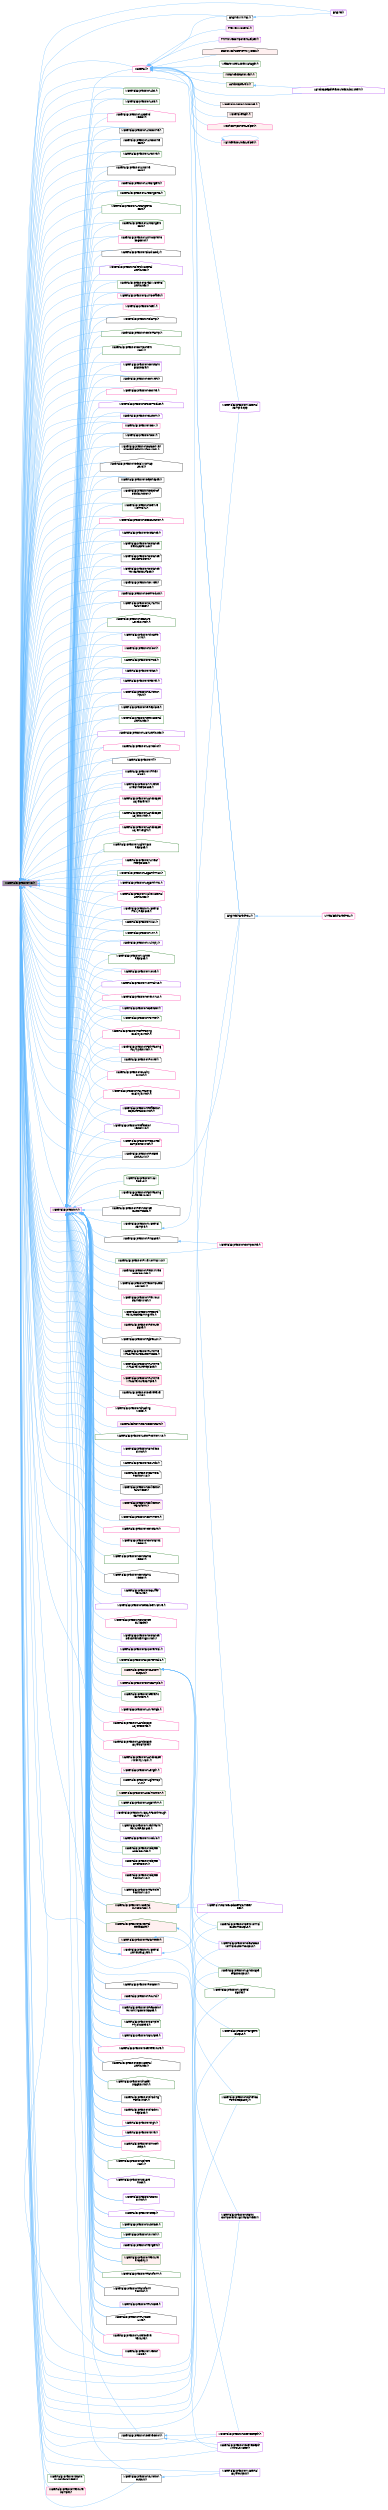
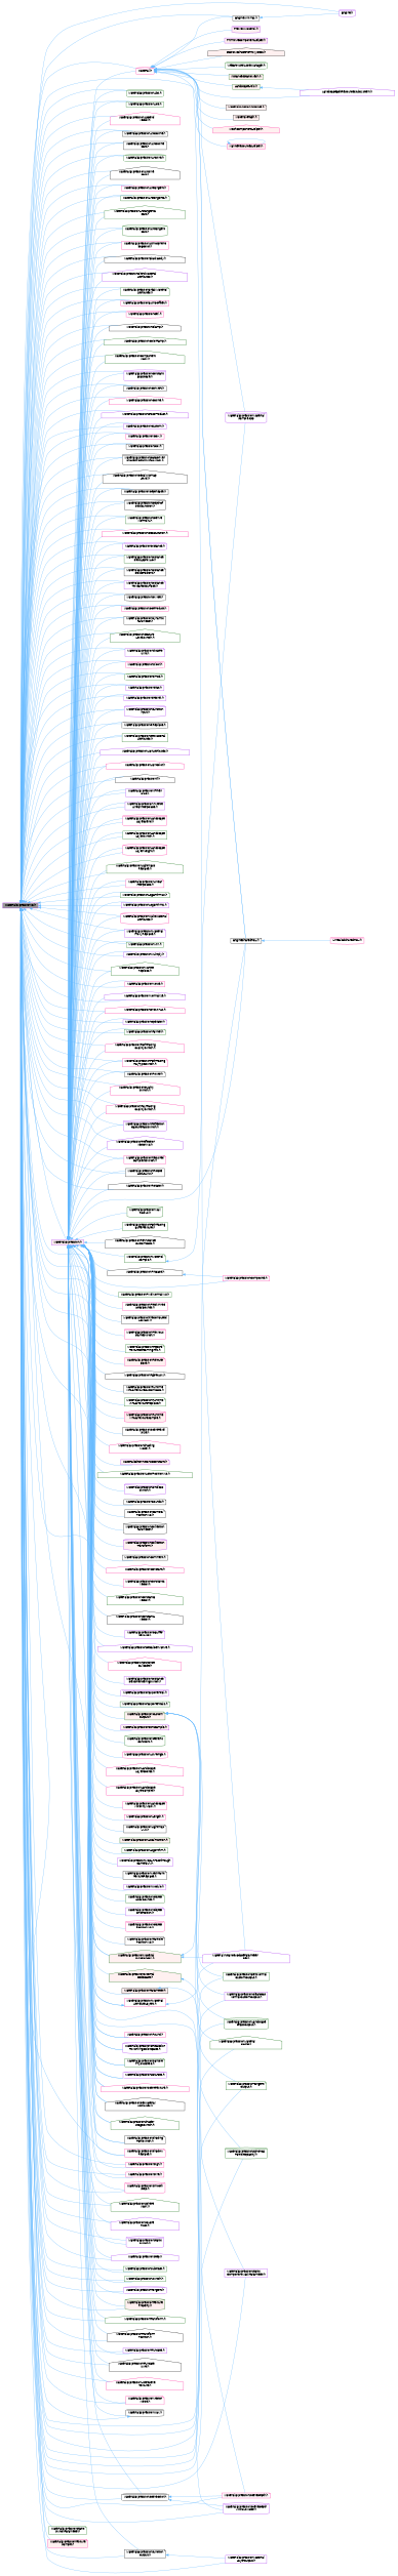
  digraph {
    rankdir=LR
    node [color=deeppink fillcolor=white fontname=Helvetica fontsize=10 shape=note style=filled]
    edge [color=steelblue1 dir=back fontname=Helvetica fontsize=10 labelfontname=Helvetica labelfontsize=10 style=solid]
    n1 [color=purple fillcolor=grey60 fontcolor=black height=0.2 label="MaterialExpressionIO.h" shape=box width=0.4]
    n2 [color=purple height=0.2 label="Engine.h" shape=cylinder width=0.4]
    n3 [color=black height=0.2 label="EngineMinimal.h" width=0.4]
    n4 [color=black height=0.2 label="EngineSharedPCH.h" width=0.4]
    n5 [height=0.2 label="Material.h" shape=cylinder width=0.4]
    n6 [color=purple fillcolor="#FFF0F0" height=0.2 label="MaterialExpression.h" shape=box width=0.4]
    n7 [color=darkgreen height=0.2 label="MaterialExpressionAbs.h" shape=cylinder width=0.4]
    n8 [color=darkgreen height=0.2 label="MaterialExpressionAdd.h" shape=box width=0.4]
    n9 [height=0.2 label="MaterialExpressionAppend\lVector.h" shape=house width=0.4]
    n10 [color=black height=0.2 label="MaterialExpressionArccosine.h" width=0.4]
    n11 [color=black height=0.2 label="MaterialExpressionArccosine\lFast.h" shape=box width=0.4]
    n12 [color=darkgreen height=0.2 label="MaterialExpressionArcsine.h" shape=cylinder width=0.4]
    n13 [color=black height=0.2 label="MaterialExpressionArcsine\lFast.h" shape=house width=0.4]
    n14 [height=0.2 label="MaterialExpressionArctangent.h" shape=box width=0.4]
    n15 [color=darkgreen height=0.2 label="MaterialExpressionArctangent2.h" width=0.4]
    n16 [color=darkgreen height=0.2 label="MaterialExpressionArctangent2\lFast.h" shape=house width=0.4]
    n17 [color=darkgreen height=0.2 label="MaterialExpressionArctangent\lFast.h" shape=cylinder width=0.4]
    n18 [height=0.2 label="MaterialExpressionAtmospheric\lFogColor.h" shape=box width=0.4]
    n19 [color=black height=0.2 label="MaterialExpressionBlackBody.h" shape=house width=0.4]
    n20 [color=purple height=0.2 label="MaterialExpressionBlendMaterial\lAttributes.h" shape=house width=0.4]
    n21 [color=darkgreen height=0.2 label="MaterialExpressionBreakMaterial\lAttributes.h" width=0.4]
    n22 [height=0.2 label="MaterialExpressionBumpOffset.h" shape=box width=0.4]
    n23 [height=0.2 label="MaterialExpressionCeil.h" shape=cylinder width=0.4]
    n24 [color=black height=0.2 label="MaterialExpressionClamp.h" shape=house width=0.4]
    n25 [color=darkgreen height=0.2 label="MaterialExpressionColorRamp.h" shape=house width=0.4]
    n26 [color=darkgreen height=0.2 label="MaterialExpressionComponent\lMask.h" shape=house width=0.4]
    n27 [color=purple height=0.2 label="MaterialExpressionConstant\lBiasScale.h" shape=cylinder width=0.4]
    n28 [color=black height=0.2 label="MaterialExpressionConvert.h" shape=box width=0.4]
    n29 [height=0.2 label="MaterialExpressionCosine.h" shape=house width=0.4]
    n30 [color=purple height=0.2 label="MaterialExpressionCrossProduct.h" shape=house width=0.4]
    n31 [color=purple height=0.2 label="MaterialExpressionCustom.h" width=0.4]
    n32 [color=darkgreen height=0.2 label="MaterialExpressionBentNormal\lCustomOutput.h" shape=box width=0.4]
    n33 [color=purple height=0.2 label="MaterialExpressionClearCoat\lNormalCustomOutput.h" shape=box width=0.4]
    n34 [color=darkgreen height=0.2 label="MaterialExpressionLandscape\lGrassOutput.h" shape=cylinder width=0.4]
    n35 [color=darkgreen height=0.2 label="MaterialExpressionMaterial\lCache.h" shape=house width=0.4]
    n36 [color=darkgreen height=0.2 label="MaterialExpressionTangent\lOutput.h" width=0.4]
    n37 [height=0.2 label="MaterialExpressionDDX.h" shape=box width=0.4]
    n38 [color=black height=0.2 label="MaterialExpressionDDY.h" width=0.4]
    n39 [color=black height=0.2 label="MaterialExpressionDataDriven\lShaderPlatformInfoSwitch.h" shape=cylinder width=0.4]
    n40 [color=black height=0.2 label="MaterialExpressionDecalMipmap\lLevel.h" shape=house width=0.4]
    n41 [color=black height=0.2 label="MaterialExpressionDepthFade.h" shape=box width=0.4]
    n42 [color=black height=0.2 label="MaterialExpressionDepthOf\lFieldFunction.h" shape=cylinder width=0.4]
    n43 [color=darkgreen height=0.2 label="MaterialExpressionDerive\lNormalZ.h" shape=box width=0.4]
    n44 [height=0.2 label="MaterialExpressionDesaturation.h" shape=house width=0.4]
    n45 [color=purple height=0.2 label="MaterialExpressionDistance.h" shape=cylinder width=0.4]
    n46 [color=darkgreen height=0.2 label="MaterialExpressionDistance\lFieldApproxAO.h" shape=box width=0.4]
    n47 [color=black height=0.2 label="MaterialExpressionDistance\lFieldGradient.h" width=0.4]
    n48 [color=purple height=0.2 label="MaterialExpressionDistance\lToNearestSurface.h" width=0.4]
    n49 [color=black height=0.2 label="MaterialExpressionDivide.h" shape=cylinder width=0.4]
    n50 [height=0.2 label="MaterialExpressionDotProduct.h" shape=box width=0.4]
    n51 [color=black height=0.2 label="MaterialExpressionDynamic\lParameter.h" shape=box width=0.4]
    n52 [color=darkgreen height=0.2 label="MaterialExpressionSpherical\lParticleOpacity.h" shape=cylinder width=0.4]
    n53 [color=darkgreen height=0.2 label="MaterialExpressionFeature\lLevelSwitch.h" shape=house width=0.4]
    n54 [color=purple height=0.2 label="MaterialExpressionFloatTo\lUInt.h" width=0.4]
    n55 [height=0.2 label="MaterialExpressionFloor.h" shape=cylinder width=0.4]
    n56 [color=darkgreen height=0.2 label="MaterialExpressionFmod.h" shape=cylinder width=0.4]
    n57 [color=purple height=0.2 label="MaterialExpressionFrac.h" shape=box width=0.4]
    n58 [color=purple height=0.2 label="MaterialExpressionFresnel.h" width=0.4]
    n59 [color=purple height=0.2 label="MaterialExpressionFunction\lInput.h" shape=cylinder width=0.4]
    n60 [color=black height=0.2 label="MaterialExpressionFunction\lOutput.h" width=0.4]
    n61 [color=purple height=0.2 label="MaterialExpressionMaterial\lLayerOutput.h" shape=box width=0.4]
    n62 [color=black height=0.2 label="MaterialExpressionGIReplace.h" shape=cylinder width=0.4]
    n63 [color=darkgreen height=0.2 label="MaterialExpressionGetMaterial\lAttributes.h" shape=box width=0.4]
    n64 [color=purple height=0.2 label="MaterialExpressionHairAttributes.h" shape=house width=0.4]
    n65 [height=0.2 label="MaterialExpressionHairColor.h" shape=house width=0.4]
    n66 [color=black height=0.2 label="MaterialExpressionIf.h" shape=house width=0.4]
    n67 [color=purple height=0.2 label="MaterialExpressionIfThen\lElse.h" shape=box width=0.4]
    n68 [color=purple height=0.2 label="MaterialExpressionInverse\lLinearInterpolate.h" shape=box width=0.4]
    n69 [height=0.2 label="MaterialExpressionLandscape\lLayerBlend.h" shape=cylinder width=0.4]
    n70 [color=darkgreen height=0.2 label="MaterialExpressionLandscape\lLayerSwitch.h" shape=box width=0.4]
    n71 [height=0.2 label="MaterialExpressionLandscape\lLayerWeight.h" shape=cylinder width=0.4]
    n72 [color=darkgreen height=0.2 label="MaterialExpressionLightmass\lReplace.h" shape=house width=0.4]
    n73 [height=0.2 label="MaterialExpressionLinear\lInterpolate.h" width=0.4]
    n74 [color=darkgreen height=0.2 label="MaterialExpressionLogarithm10.h" width=0.4]
    n75 [color=purple height=0.2 label="MaterialExpressionLogarithm2.h" width=0.4]
    n76 [height=0.2 label="MaterialExpressionMakeMaterial\lAttributes.h" shape=cylinder width=0.4]
    n77 [color=darkgreen fillcolor="#FFF0F0" height=0.2 label="MaterialExpressionMaterial\lFunctionCall.h" shape=house width=0.4]
    n78 [color=purple height=0.2 label="MaterialExpressionMaterial\lProxyReplace.h" width=0.4]
    n79 [color=black height=0.2 label="MaterialExpressionMax.h" shape=cylinder width=0.4]
    n80 [color=darkgreen height=0.2 label="MaterialExpressionMin.h" shape=box width=0.4]
    n81 [color=purple height=0.2 label="MaterialExpressionMultiply.h" shape=box width=0.4]
    n82 [color=darkgreen height=0.2 label="MaterialExpressionNanite\lReplace.h" shape=house width=0.4]
    n83 [height=0.2 label="MaterialExpressionNoise.h" shape=box width=0.4]
    n84 [color=purple height=0.2 label="MaterialExpressionNormalize.h" shape=house width=0.4]
    n85 [height=0.2 label="MaterialExpressionOneMinus.h" shape=house width=0.4]
    n86 [color=purple height=0.2 label="MaterialExpressionOperator.h" width=0.4]
    n87 [color=darkgreen height=0.2 label="MaterialExpressionPanner.h" width=0.4]
    n88 [color=purple height=0.2 label="MaterialExpressionStatic\lComponentMaskParameter.h" shape=box width=0.4]
    n89 [height=0.2 label="MaterialExpressionPathTracing\lQualitySwitch.h" shape=house width=0.4]
    n90 [height=0.2 label="MaterialExpressionPathTracing\lRayTypeSwitch.h" width=0.4]
    n91 [color=black height=0.2 label="MaterialExpressionPower.h" width=0.4]
    n92 [height=0.2 label="MaterialExpressionQuality\lSwitch.h" shape=house width=0.4]
    n93 [height=0.2 label="MaterialExpressionRayTracing\lQualitySwitch.h" shape=house width=0.4]
    n94 [color=purple height=0.2 label="MaterialExpressionReflection\lCapturePassSwitch.h" shape=cylinder width=0.4]
    n95 [color=purple height=0.2 label="MaterialExpressionReflection\lVectorWS.h" shape=house width=0.4]
    n96 [height=0.2 label="MaterialExpressionRequired\lSamplersSwitch.h" width=0.4]
    n97 [color=black height=0.2 label="MaterialExpressionRotate\lAboutAxis.h" shape=box width=0.4]
    n98 [color=black height=0.2 label="MaterialExpressionRotator.h" shape=house width=0.4]
    n99 [height=0.2 label="MaterialExpressionRound.h" shape=box width=0.4]
    n100 [color=purple height=0.2 label="MaterialExpressionSRGBColor\lToWorkingColorSpace.h" shape=cylinder width=0.4]
    n101 [color=darkgreen height=0.2 label="MaterialExpressionSample\lPhysicsField.h" width=0.4]
    n102 [color=purple height=0.2 label="MaterialExpressionSaturate.h" shape=cylinder width=0.4]
    n103 [color=black height=0.2 label="MaterialExpressionSceneColor.h" shape=cylinder width=0.4]
    n104 [height=0.2 label="MaterialExpressionSceneDepth.h" width=0.4]
    n105 [color=purple height=0.2 label="MaterialExpressionSceneDepth\lWithoutWater.h" shape=cylinder width=0.4]
    n106 [height=0.2 label="MaterialExpressionSceneTexture.h" shape=house width=0.4]
    n107 [color=black height=0.2 label="MaterialExpressionSetMaterial\lAttributes.h" shape=house width=0.4]
    n108 [color=darkgreen height=0.2 label="MaterialExpressionShader\lStageSwitch.h" shape=house width=0.4]
    n109 [color=black height=0.2 label="MaterialExpressionShading\lPathSwitch.h" width=0.4]
    n110 [height=0.2 label="MaterialExpressionShadow\lReplace.h" width=0.4]
    n111 [height=0.2 label="MaterialExpressionSign.h" width=0.4]
    n112 [height=0.2 label="MaterialExpressionSine.h" shape=box width=0.4]
    n113 [height=0.2 label="MaterialExpressionSmooth\lStep.h" shape=cylinder width=0.4]
    n114 [color=darkgreen height=0.2 label="MaterialExpressionSphere\lMask.h" shape=house width=0.4]
    n115 [color=purple height=0.2 label="MaterialExpressionSquare\lRoot.h" shape=house width=0.4]
    n116 [color=purple height=0.2 label="MaterialExpressionStatic\lSwitch.h" shape=cylinder width=0.4]
    n117 [color=purple height=0.2 label="MaterialExpressionStep.h" shape=house width=0.4]
    n118 [color=darkgreen height=0.2 label="MaterialExpressionSubtract.h" shape=box width=0.4]
    n119 [color=darkgreen height=0.2 label="MaterialExpressionSwitch.h" shape=box width=0.4]
    n120 [color=purple height=0.2 label="MaterialExpressionTangent.h" shape=cylinder width=0.4]
    n121 [color=darkgreen fillcolor="#FFF0F0" height=0.2 label="MaterialExpressionTexture\lProperty.h" shape=cylinder width=0.4]
    n122 [color=darkgreen height=0.2 label="MaterialExpressionTransform.h" shape=house width=0.4]
    n123 [color=black height=0.2 label="MaterialExpressionTransform\lPosition.h" shape=house width=0.4]
    n124 [color=purple height=0.2 label="MaterialExpressionTruncate.h" shape=box width=0.4]
    n125 [color=black height=0.2 label="MaterialExpressionTruncate\lLWC.h" shape=house width=0.4]
    n126 [height=0.2 label="MaterialExpressionUserScene\lTexture.h" shape=house width=0.4]
    n127 [height=0.2 label="MaterialExpressionVector\lNoise.h" width=0.4]
    n128 [color=darkgreen height=0.2 label="MaterialExpressionStatic\lSwitchParameter.h" width=0.4]
    n129 [fillcolor="#FFF0F0" height=0.2 label="MaterialExpressionTexture\lSample.h" width=0.4]
    n130 [height=0.2 label="UnrealEdSharedPCH.h" shape=cylinder width=0.4]
    n131 [color=darkgreen fillcolor="#FFF0F0" height=0.2 label="InstancedStaticMesh.h" width=0.4]
    n132 [color=purple height=0.2 label="LandscapeEditResourcesSubsystem.h" shape=house width=0.4]
    n133 [color=darkgreen fillcolor="#FFF0F0" height=0.2 label="LandscapeUtils.h" shape=box width=0.4]
    n134 [color=purple height=0.2 label="MaterialExpressionMaterial\lSample.cpp" shape=cylinder width=0.4]
    n135 [color=black fillcolor="#FFF0F0" height=0.2 label="MaterialFunctionInstance.h" width=0.4]
    n136 [color=black fillcolor="#FFF0F0" height=0.2 label="MaterialGraph.h" shape=box width=0.4]
    n137 [color=purple height=0.2 label="MaterialInstanceUpdateParameter\lSet.h" shape=house width=0.4]
    n138 [fillcolor="#FFF0F0" height=0.2 label="MeshComponentHelper.h" shape=house width=0.4]
    n139 [fillcolor="#FFF0F0" height=0.2 label="NaniteResourcesHelper.h" shape=box width=0.4]
    n140 [color=purple fillcolor="#FFF0F0" height=0.2 label="PreviewMaterial.h" shape=cylinder width=0.4]
    n141 [color=purple fillcolor="#FFF0F0" height=0.2 label="PrimitiveComponentHelper.h" width=0.4]
    n142 [color=black fillcolor="#FFF0F0" height=0.2 label="StaticMeshSceneProxyDesc.h" shape=house width=0.4]
    n143 [color=darkgreen height=0.2 label="WebBrowserAssetManager.h" shape=cylinder width=0.4]
    n144 [height=0.2 label="MaterialExpressionMaterial\lAttributeLayers.h" shape=box width=0.4]
    n145 [color=purple fillcolor="#FFF0F0" height=0.2 label="MaterialEditorInstanceConstant.h" width=0.4]
    n146 [color=darkgreen height=0.2 label="MaterialExpressionActorPositionWS.h" shape=house width=0.4]
    n147 [color=purple height=0.2 label="MaterialExpressionBindless\lSwitch.h" shape=cylinder width=0.4]
    n148 [color=black height=0.2 label="MaterialExpressionBounds.h" width=0.4]
    n149 [color=black height=0.2 label="MaterialExpressionCamera\lPositionWS.h" width=0.4]
    n150 [color=black height=0.2 label="MaterialExpressionCollection\lParameter.h" shape=cylinder width=0.4]
    n151 [color=purple fillcolor="#FFF0F0" height=0.2 label="MaterialExpressionCollection\lTransform.h" shape=cylinder width=0.4]
    n152 [color=black height=0.2 label="MaterialExpressionComment.h" shape=box width=0.4]
    n153 [height=0.2 label="MaterialExpressionComposite.h" width=0.4]
    n154 [height=0.2 label="MaterialExpressionConstant.h" shape=house width=0.4]
    n155 [height=0.2 label="MaterialExpressionConstant2\lVector.h" shape=box width=0.4]
    n156 [color=darkgreen height=0.2 label="MaterialExpressionConstant3\lVector.h" shape=house width=0.4]
    n157 [color=black height=0.2 label="MaterialExpressionConstant4\lVector.h" shape=house width=0.4]
    n158 [color=darkgreen fillcolor="#FFF0F0" height=0.2 label="MaterialExpressionCustom\lOutput.h" width=0.4]
    n159 [color=purple height=0.2 label="MaterialExpressionDBuffer\lTexture.h" width=0.4]
    n160 [color=purple height=0.2 label="MaterialExpressionDecalDerivative.h" shape=house width=0.4]
    n161 [height=0.2 label="MaterialExpressionDistance\lCullFade.h" shape=house width=0.4]
    n162 [color=purple height=0.2 label="MaterialExpressionDistance\lFieldsRenderingSwitch.h" width=0.4]
    n163 [color=purple height=0.2 label="MaterialExpressionExponential.h" shape=cylinder width=0.4]
    n164 [color=darkgreen height=0.2 label="MaterialExpressionExponential2.h" width=0.4]
    n165 [color=darkgreen fillcolor="#FFF0F0" height=0.2 label="MaterialExpressionExternal\lCodeBase.h" shape=house width=0.4]
    n166 [color=purple fillcolor="#FFF0F0" height=0.2 label="MaterialExpressionFontSample.h" width=0.4]
    n167 [color=darkgreen height=0.2 label="MaterialExpressionGeneric\lConstant.h" shape=cylinder width=0.4]
    n168 [height=0.2 label="MaterialExpressionHsvToRgb.h" shape=cylinder width=0.4]
    n169 [height=0.2 label="MaterialExpressionLandscape\lLayerCoords.h" shape=house width=0.4]
    n170 [height=0.2 label="MaterialExpressionLandscape\lLayerSample.h" shape=house width=0.4]
    n171 [height=0.2 label="MaterialExpressionLandscape\lVisibilityMask.h" width=0.4]
    n172 [height=0.2 label="MaterialExpressionLength.h" width=0.4]
    n173 [color=black height=0.2 label="MaterialExpressionLightmap\lUVs.h" width=0.4]
    n174 [color=darkgreen fillcolor="#FFF0F0" height=0.2 label="MaterialExpressionLocalPosition.h" width=0.4]
    n175 [color=darkgreen height=0.2 label="MaterialExpressionLogarithm.h" shape=box width=0.4]
    n176 [color=purple height=0.2 label="MaterialExpressionMapARPassthrough\lCameraUV.h" shape=box width=0.4]
    n177 [color=darkgreen height=0.2 label="MaterialExpressionMaterial\lSample.h" width=0.4]
    n178 [color=black height=0.2 label="MaterialExpressionMeshPaint\lTextureReplace.h" width=0.4]
    n179 [color=purple height=0.2 label="MaterialExpressionModulo.h" width=0.4]
    n180 [color=darkgreen height=0.2 label="MaterialExpressionObject\lLocalBounds.h" width=0.4]
    n181 [color=purple height=0.2 label="MaterialExpressionObject\lOrientation.h" width=0.4]
    n182 [height=0.2 label="MaterialExpressionObject\lPositionWS.h" shape=cylinder width=0.4]
    n183 [color=black fillcolor="#FFF0F0" height=0.2 label="MaterialExpressionParameter.h" shape=box width=0.4]
    n184 [color=black height=0.2 label="MaterialExpressionParticle\lPositionWS.h" width=0.4]
    n185 [color=darkgreen height=0.2 label="MaterialExpressionMax\lRadius.h" shape=cylinder width=0.4]
    n186 [color=darkgreen height=0.2 label="MaterialExpressionPathTracing\lBufferTexture.h" shape=box width=0.4]
    n187 [color=black height=0.2 label="MaterialExpressionPerInstance\lCustomData.h" shape=house width=0.4]
    n188 [color=black height=0.2 label="MaterialExpressionPinBase.h" shape=house width=0.4]
    n189 [color=darkgreen height=0.2 label="MaterialExpressionPixelNormalWS.h" shape=box width=0.4]
    n190 [height=0.2 label="MaterialExpressionPreSkinned\lLocalBounds.h" shape=box width=0.4]
    n191 [color=black height=0.2 label="MaterialExpressionPrecomputed\lAOMask.h" shape=box width=0.4]
    n192 [height=0.2 label="MaterialExpressionPrevious\lFrameSwitch.h" shape=cylinder width=0.4]
    n193 [color=darkgreen height=0.2 label="MaterialExpressionRecord\lTextureStreamingInfo.h" width=0.4]
    n194 [fillcolor="#FFF0F0" height=0.2 label="MaterialExpressionReroute\lBase.h" width=0.4]
    n195 [color=black height=0.2 label="MaterialExpressionRgbToHsv.h" shape=house width=0.4]
    n196 [color=black height=0.2 label="MaterialExpressionRuntime\lVirtualTextureCustomData.h" shape=box width=0.4]
    n197 [color=darkgreen height=0.2 label="MaterialExpressionRuntime\lVirtualTextureReplace.h" width=0.4]
    n198 [fillcolor="#FFF0F0" height=0.2 label="MaterialExpressionRuntime\lVirtualTextureSample.h" shape=cylinder width=0.4]
    n199 [color=black height=0.2 label="MaterialExpressionSceneTexel\lSize.h" shape=box width=0.4]
    n200 [height=0.2 label="MaterialExpressionShading\lModel.h" shape=house width=0.4]
    n1 -> n2
    n1 -> n3
    n1 -> n4
    n1 -> n5
    n1 -> n6
    n1 -> n7
    n1 -> n8
    n1 -> n9
    n1 -> n10
    n1 -> n11
    n1 -> n12
    n1 -> n13
    n1 -> n14
    n1 -> n15
    n1 -> n16
    n1 -> n17
    n1 -> n18
    n1 -> n19
    n1 -> n20
    n1 -> n21
    n1 -> n22
    n1 -> n23
    n1 -> n24
    n1 -> n25
    n1 -> n26
    n1 -> n27
    n1 -> n28
    n1 -> n29
    n1 -> n30
    n1 -> n31
    n1 -> n32
    n1 -> n33
    n1 -> n34
    n1 -> n35
    n1 -> n36
    n1 -> n37
    n1 -> n38
    n1 -> n39
    n1 -> n40
    n1 -> n41
    n1 -> n42
    n1 -> n43
    n1 -> n44
    n1 -> n45
    n1 -> n46
    n1 -> n47
    n1 -> n48
    n1 -> n49
    n1 -> n50
    n1 -> n51
    n1 -> n52
    n1 -> n53
    n1 -> n54
    n1 -> n55
    n1 -> n56
    n1 -> n57
    n1 -> n58
    n1 -> n59
    n1 -> n60
    n1 -> n61
    n1 -> n62
    n1 -> n63
    n1 -> n64
    n1 -> n65
    n1 -> n66
    n1 -> n67
    n1 -> n68
    n1 -> n69
    n1 -> n70
    n1 -> n71
    n1 -> n72
    n1 -> n73
    n1 -> n74
    n1 -> n75
    n1 -> n76
    n1 -> n77
    n1 -> n78
-   n1 -> n79
+   n79 -> n1
    n1 -> n80
    n1 -> n81
    n1 -> n82
    n1 -> n83
    n1 -> n84
    n1 -> n85
    n1 -> n86
    n1 -> n87
    n1 -> n88
    n1 -> n89
    n1 -> n90
    n1 -> n91
    n1 -> n92
    n1 -> n93
    n1 -> n94
    n1 -> n95
    n1 -> n96
    n1 -> n97
    n1 -> n98
    n1 -> n99
    n1 -> n100
    n1 -> n101
    n1 -> n102
    n1 -> n103
    n1 -> n104
    n1 -> n105
    n1 -> n106
    n1 -> n107
    n1 -> n108
    n1 -> n109
    n1 -> n110
    n1 -> n111
    n1 -> n112
    n1 -> n113
    n1 -> n114
    n1 -> n115
    n1 -> n116
    n1 -> n117
    n1 -> n118
    n1 -> n119
    n1 -> n120
    n1 -> n121
    n1 -> n122
    n1 -> n123
    n1 -> n124
    n1 -> n125
    n1 -> n126
    n1 -> n127
    n1 -> n128
    n1 -> n129
    n3 -> n2
    n4 -> n130
    n5 -> n3
    n5 -> n4
    n5 -> n131
    n5 -> n132
    n5 -> n133
    n5 -> n134
    n5 -> n135
    n5 -> n136
    n5 -> n137
    n5 -> n138
    n5 -> n139
    n5 -> n140
    n5 -> n141
    n5 -> n142
    n5 -> n143
    n6 -> n4
    n6 -> n5
    n6 -> n7
    n6 -> n8
    n6 -> n9
    n6 -> n10
    n6 -> n11
    n6 -> n12
    n6 -> n13
    n6 -> n14
    n6 -> n15
    n6 -> n16
    n6 -> n17
    n6 -> n18
    n6 -> n19
    n6 -> n20
    n6 -> n21
    n6 -> n22
    n6 -> n23
    n6 -> n24
    n6 -> n25
    n6 -> n26
    n6 -> n27
    n6 -> n28
    n6 -> n29
    n6 -> n30
    n6 -> n31
    n6 -> n37
    n6 -> n38
    n6 -> n39
    n6 -> n40
    n6 -> n41
    n6 -> n42
    n6 -> n43
    n6 -> n44
    n6 -> n45
    n6 -> n46
    n6 -> n47
    n6 -> n48
    n6 -> n49
    n6 -> n50
    n6 -> n51
    n6 -> n53
    n6 -> n54
    n6 -> n55
    n6 -> n56
    n6 -> n57
    n6 -> n58
    n6 -> n59
    n6 -> n60
    n6 -> n62
    n6 -> n63
    n6 -> n64
    n6 -> n65
    n6 -> n66
    n6 -> n67
    n6 -> n68
    n6 -> n69
    n6 -> n70
    n6 -> n71
    n6 -> n72
    n6 -> n73
    n6 -> n74
    n6 -> n75
    n6 -> n76
    n6 -> n77
    n6 -> n78
    n6 -> n79
    n6 -> n80
    n6 -> n81
    n6 -> n82
    n6 -> n83
    n6 -> n84
    n6 -> n85
    n6 -> n86
    n6 -> n87
    n6 -> n89
    n6 -> n90
    n6 -> n91
    n6 -> n92
    n6 -> n93
    n6 -> n94
    n6 -> n95
    n6 -> n96
    n6 -> n97
    n6 -> n98
    n6 -> n99
    n6 -> n100
    n6 -> n101
    n6 -> n102
    n6 -> n103
    n6 -> n104
    n6 -> n105
    n6 -> n106
    n6 -> n107
    n6 -> n108
    n6 -> n109
    n6 -> n110
    n6 -> n111
    n6 -> n112
    n6 -> n113
    n6 -> n114
    n6 -> n115
    n6 -> n116
    n6 -> n117
    n6 -> n118
    n6 -> n119
    n6 -> n120
    n6 -> n121
    n6 -> n122
    n6 -> n123
    n6 -> n124
    n6 -> n125
    n6 -> n126
    n6 -> n127
    n6 -> n144
    n6 -> n145
    n6 -> n146
    n6 -> n147
    n6 -> n148
    n6 -> n149
    n6 -> n150
    n6 -> n151
    n6 -> n152
    n6 -> n153
    n6 -> n154
    n6 -> n155
    n6 -> n156
    n6 -> n157
    n6 -> n158
    n6 -> n159
    n6 -> n160
    n6 -> n161
    n6 -> n162
    n6 -> n163
    n6 -> n164
    n6 -> n165
    n6 -> n166
    n6 -> n167
    n6 -> n168
    n6 -> n169
    n6 -> n170
    n6 -> n171
    n6 -> n172
    n6 -> n173
    n6 -> n174
    n6 -> n175
    n6 -> n176
    n6 -> n177
    n6 -> n178
    n6 -> n179
    n6 -> n180
    n6 -> n181
    n6 -> n182
    n6 -> n183
    n6 -> n184
    n6 -> n185
    n6 -> n186
    n6 -> n187
    n6 -> n188
    n6 -> n189
    n6 -> n190
    n6 -> n191
    n6 -> n192
    n6 -> n193
    n6 -> n194
    n6 -> n195
    n6 -> n196
    n6 -> n197
    n6 -> n198
    n6 -> n199
    n6 -> n200
    n60 -> n61
    n77 -> n4
    n77 -> n137
    n103 -> n104
    n103 -> n105
    n133 -> n132
    n139 -> n139
    n144 -> n1
    n144 -> n137
    n158 -> n32
    n158 -> n33
    n158 -> n34
    n158 -> n35
    n158 -> n36
    n165 -> n52
    n177 -> n134
    n183 -> n88
    n188 -> n153
  }
